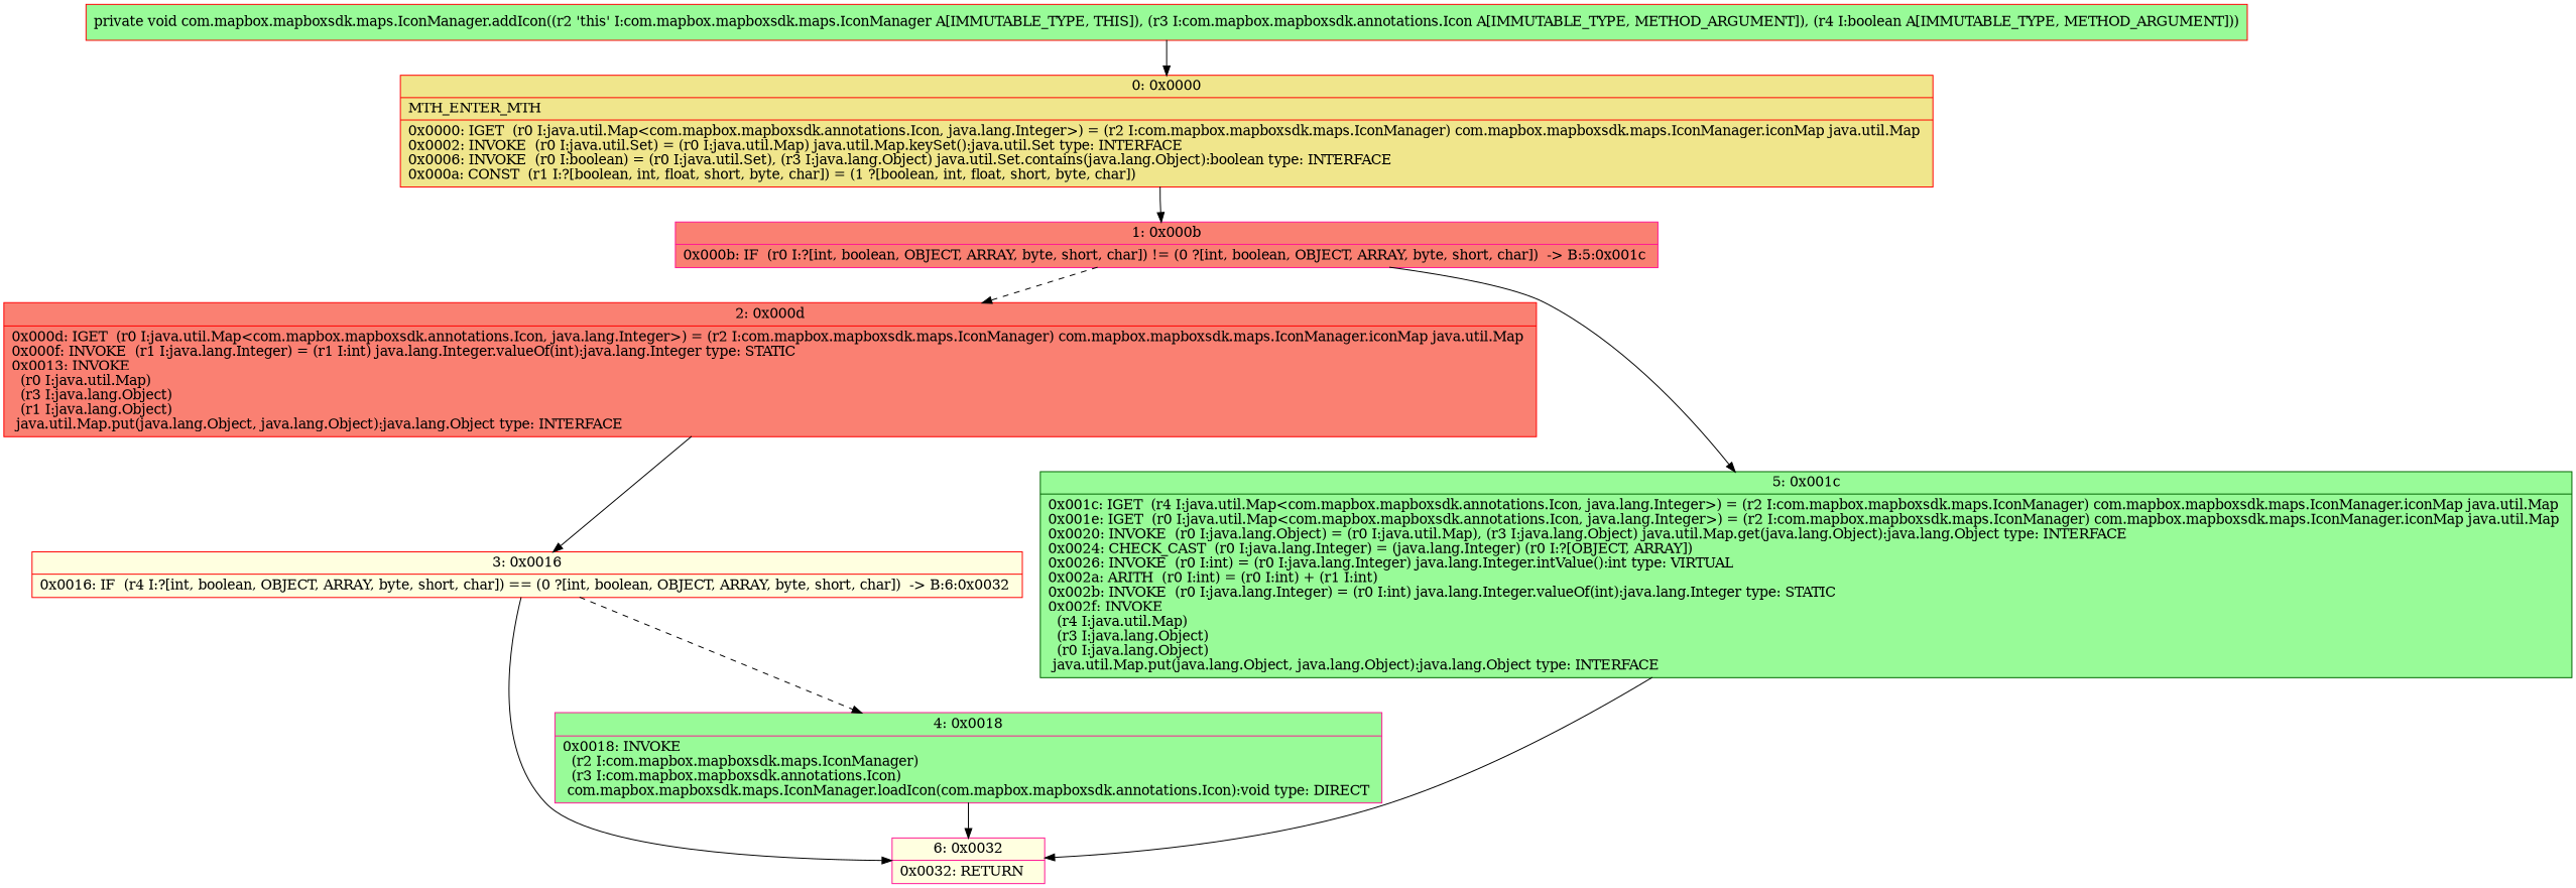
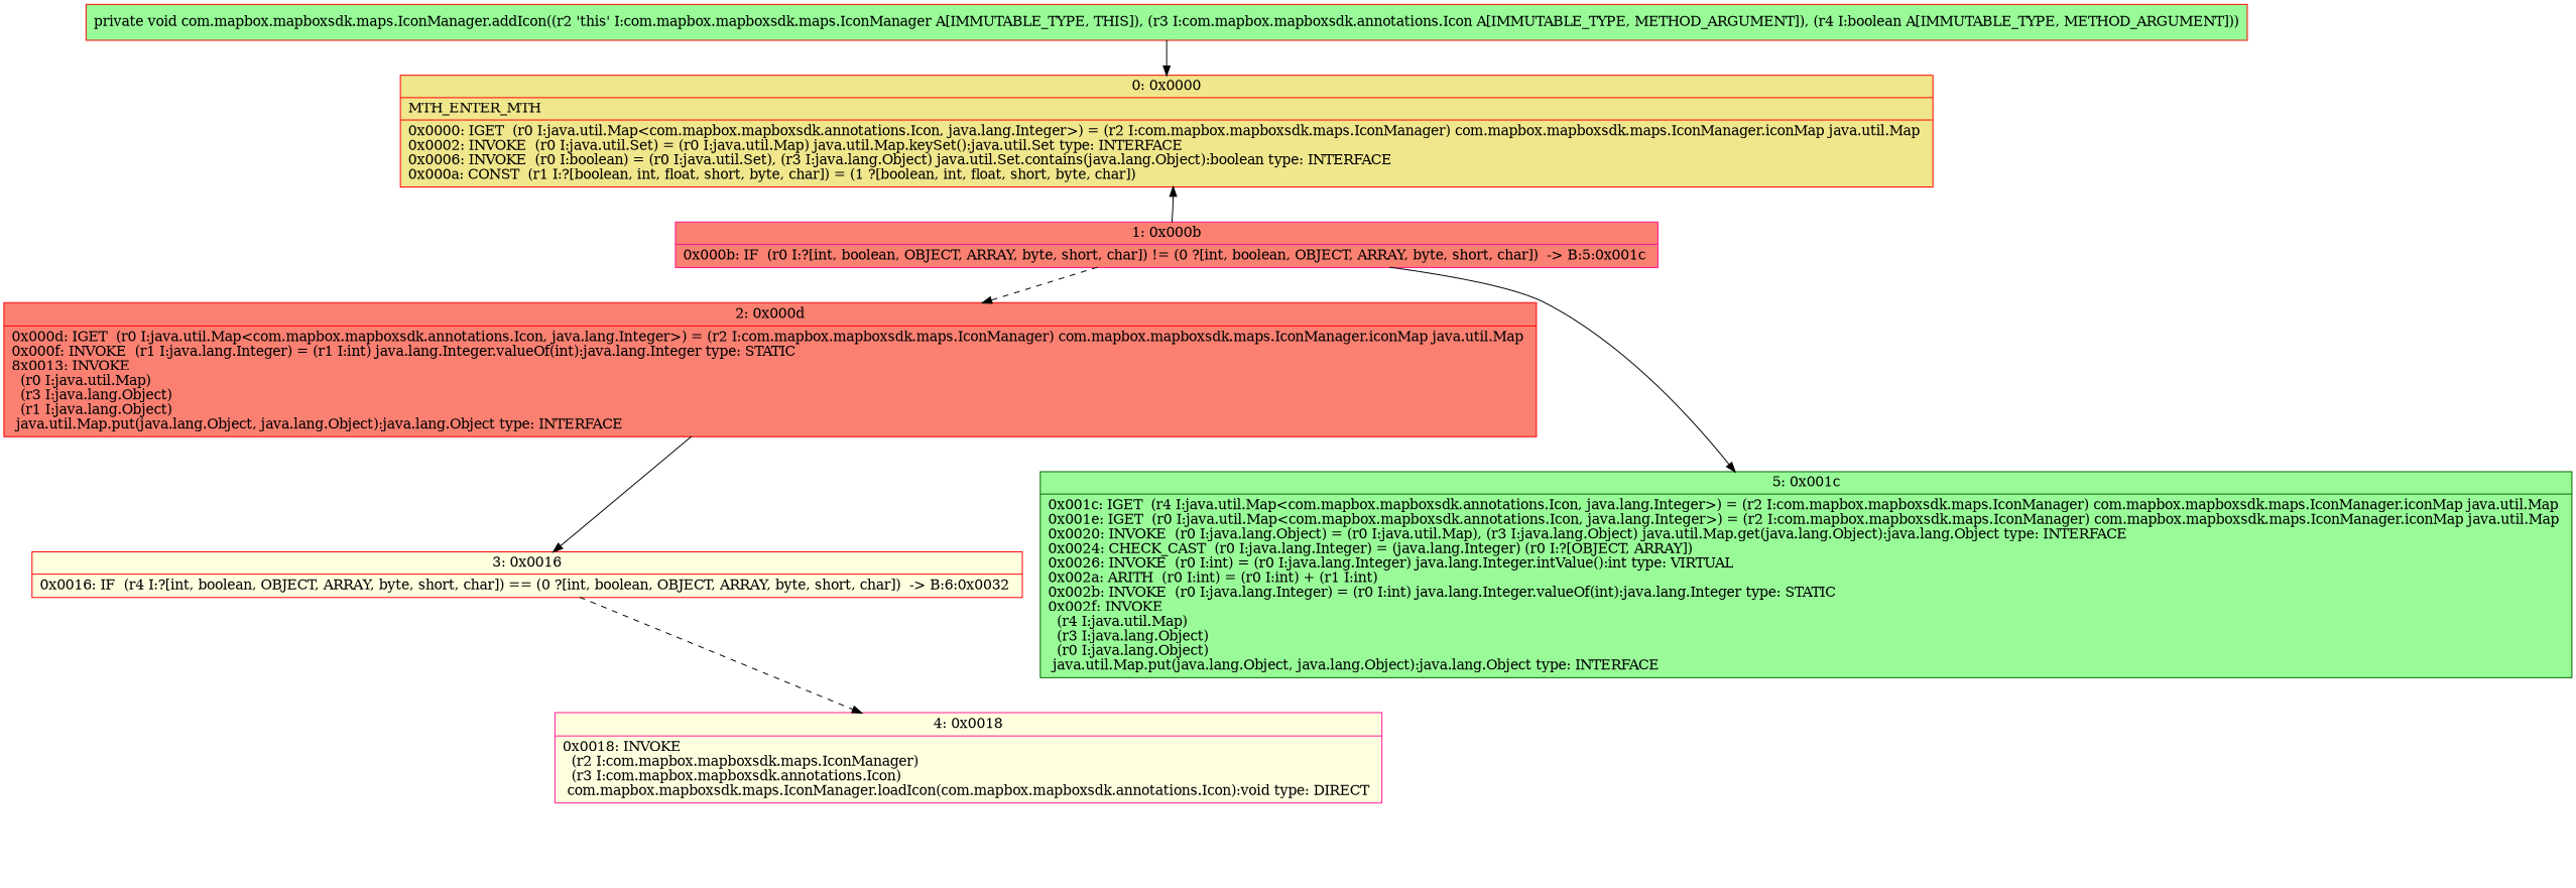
  digraph {
    node [color=red fillcolor=lightyellow shape=record style=filled]
    n1 [fillcolor=khaki label="{0\:\ 0x0000|MTH_ENTER_MTH\l|0x0000: IGET  (r0 I:java.util.Map\<com.mapbox.mapboxsdk.annotations.Icon, java.lang.Integer\>) = (r2 I:com.mapbox.mapboxsdk.maps.IconManager) com.mapbox.mapboxsdk.maps.IconManager.iconMap java.util.Map \l0x0002: INVOKE  (r0 I:java.util.Set) = (r0 I:java.util.Map) java.util.Map.keySet():java.util.Set type: INTERFACE \l0x0006: INVOKE  (r0 I:boolean) = (r0 I:java.util.Set), (r3 I:java.lang.Object) java.util.Set.contains(java.lang.Object):boolean type: INTERFACE \l0x000a: CONST  (r1 I:?[boolean, int, float, short, byte, char]) = (1 ?[boolean, int, float, short, byte, char]) \l}"]
    n2 [color=deeppink fillcolor=salmon label="{1\:\ 0x000b|0x000b: IF  (r0 I:?[int, boolean, OBJECT, ARRAY, byte, short, char]) != (0 ?[int, boolean, OBJECT, ARRAY, byte, short, char])  \-\> B:5:0x001c \l}"]
-   n3 [fillcolor=salmon label="{2\:\ 0x000d|0x000d: IGET  (r0 I:java.util.Map\<com.mapbox.mapboxsdk.annotations.Icon, java.lang.Integer\>) = (r2 I:com.mapbox.mapboxsdk.maps.IconManager) com.mapbox.mapboxsdk.maps.IconManager.iconMap java.util.Map \l0x000f: INVOKE  (r1 I:java.lang.Integer) = (r1 I:int) java.lang.Integer.valueOf(int):java.lang.Integer type: STATIC \l0x0013: INVOKE  \l  (r0 I:java.util.Map)\l  (r3 I:java.lang.Object)\l  (r1 I:java.lang.Object)\l java.util.Map.put(java.lang.Object, java.lang.Object):java.lang.Object type: INTERFACE \l}"]
+   n3 [fillcolor=salmon label="{2\:\ 0x000d|0x000d: IGET  (r0 I:java.util.Map\<com.mapbox.mapboxsdk.annotations.Icon, java.lang.Integer\>) = (r2 I:com.mapbox.mapboxsdk.maps.IconManager) com.mapbox.mapboxsdk.maps.IconManager.iconMap java.util.Map \l0x000f: INVOKE  (r1 I:java.lang.Integer) = (r1 I:int) java.lang.Integer.valueOf(int):java.lang.Integer type: STATIC \l8x0013: INVOKE  \l  (r0 I:java.util.Map)\l  (r3 I:java.lang.Object)\l  (r1 I:java.lang.Object)\l java.util.Map.put(java.lang.Object, java.lang.Object):java.lang.Object type: INTERFACE \l}"]
    n4 [color=darkgreen fillcolor=palegreen label="{5\:\ 0x001c|0x001c: IGET  (r4 I:java.util.Map\<com.mapbox.mapboxsdk.annotations.Icon, java.lang.Integer\>) = (r2 I:com.mapbox.mapboxsdk.maps.IconManager) com.mapbox.mapboxsdk.maps.IconManager.iconMap java.util.Map \l0x001e: IGET  (r0 I:java.util.Map\<com.mapbox.mapboxsdk.annotations.Icon, java.lang.Integer\>) = (r2 I:com.mapbox.mapboxsdk.maps.IconManager) com.mapbox.mapboxsdk.maps.IconManager.iconMap java.util.Map \l0x0020: INVOKE  (r0 I:java.lang.Object) = (r0 I:java.util.Map), (r3 I:java.lang.Object) java.util.Map.get(java.lang.Object):java.lang.Object type: INTERFACE \l0x0024: CHECK_CAST  (r0 I:java.lang.Integer) = (java.lang.Integer) (r0 I:?[OBJECT, ARRAY]) \l0x0026: INVOKE  (r0 I:int) = (r0 I:java.lang.Integer) java.lang.Integer.intValue():int type: VIRTUAL \l0x002a: ARITH  (r0 I:int) = (r0 I:int) + (r1 I:int) \l0x002b: INVOKE  (r0 I:java.lang.Integer) = (r0 I:int) java.lang.Integer.valueOf(int):java.lang.Integer type: STATIC \l0x002f: INVOKE  \l  (r4 I:java.util.Map)\l  (r3 I:java.lang.Object)\l  (r0 I:java.lang.Object)\l java.util.Map.put(java.lang.Object, java.lang.Object):java.lang.Object type: INTERFACE \l}"]
    n5 [label="{3\:\ 0x0016|0x0016: IF  (r4 I:?[int, boolean, OBJECT, ARRAY, byte, short, char]) == (0 ?[int, boolean, OBJECT, ARRAY, byte, short, char])  \-\> B:6:0x0032 \l}"]
-   n6 [color=deeppink label="{6\:\ 0x0032|0x0032: RETURN   \l}"]
-   n7 [color=deeppink fillcolor=palegreen label="{4\:\ 0x0018|0x0018: INVOKE  \l  (r2 I:com.mapbox.mapboxsdk.maps.IconManager)\l  (r3 I:com.mapbox.mapboxsdk.annotations.Icon)\l com.mapbox.mapboxsdk.maps.IconManager.loadIcon(com.mapbox.mapboxsdk.annotations.Icon):void type: DIRECT \l}"]
+   n7 [color=deeppink label="{4\:\ 0x0018|0x0018: INVOKE  \l  (r2 I:com.mapbox.mapboxsdk.maps.IconManager)\l  (r3 I:com.mapbox.mapboxsdk.annotations.Icon)\l com.mapbox.mapboxsdk.maps.IconManager.loadIcon(com.mapbox.mapboxsdk.annotations.Icon):void type: DIRECT \l}"]
    n8 [fillcolor=palegreen label="{private void com.mapbox.mapboxsdk.maps.IconManager.addIcon((r2 'this' I:com.mapbox.mapboxsdk.maps.IconManager A[IMMUTABLE_TYPE, THIS]), (r3 I:com.mapbox.mapboxsdk.annotations.Icon A[IMMUTABLE_TYPE, METHOD_ARGUMENT]), (r4 I:boolean A[IMMUTABLE_TYPE, METHOD_ARGUMENT])) }"]
-   n1 -> n2
+   n2 -> n1
    n2 -> n3 [style=dashed]
    n2 -> n4
    n3 -> n5
-   n4 -> n6
-   n5 -> n6
    n5 -> n7 [style=dashed]
-   n7 -> n6
    n8 -> n1
  }
